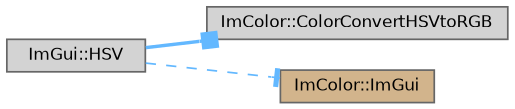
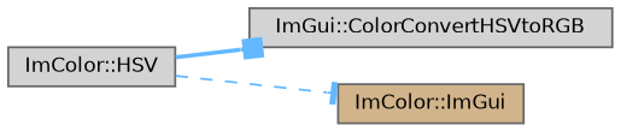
  digraph {
    rankdir=LR
    node [color=grey40 fillcolor=lightgrey fontname=Helvetica fontsize=10 shape=box style=filled]
    edge [color=steelblue1 fontname=Helvetica fontsize=10 labelfontname=Helvetica labelfontsize=10]
-   n1 [color=gray40 fontcolor=black height=0.2 label="ImGui::HSV" width=0.4]
-   n2 [height=0.2 label="ImColor::ColorConvertHSVtoRGB" width=0.4]
+   n1 [color=gray40 fontcolor=black height=0.2 label="ImColor::HSV" width=0.4]
+   n2 [height=0.2 label="ImGui::ColorConvertHSVtoRGB" width=0.4]
    n3 [fillcolor=tan height=0.2 label="ImColor::ImGui" width=0.4]
    n1 -> n2 [arrowhead=box style=bold]
    n1 -> n3 [arrowhead=tee style=dashed]
  }
